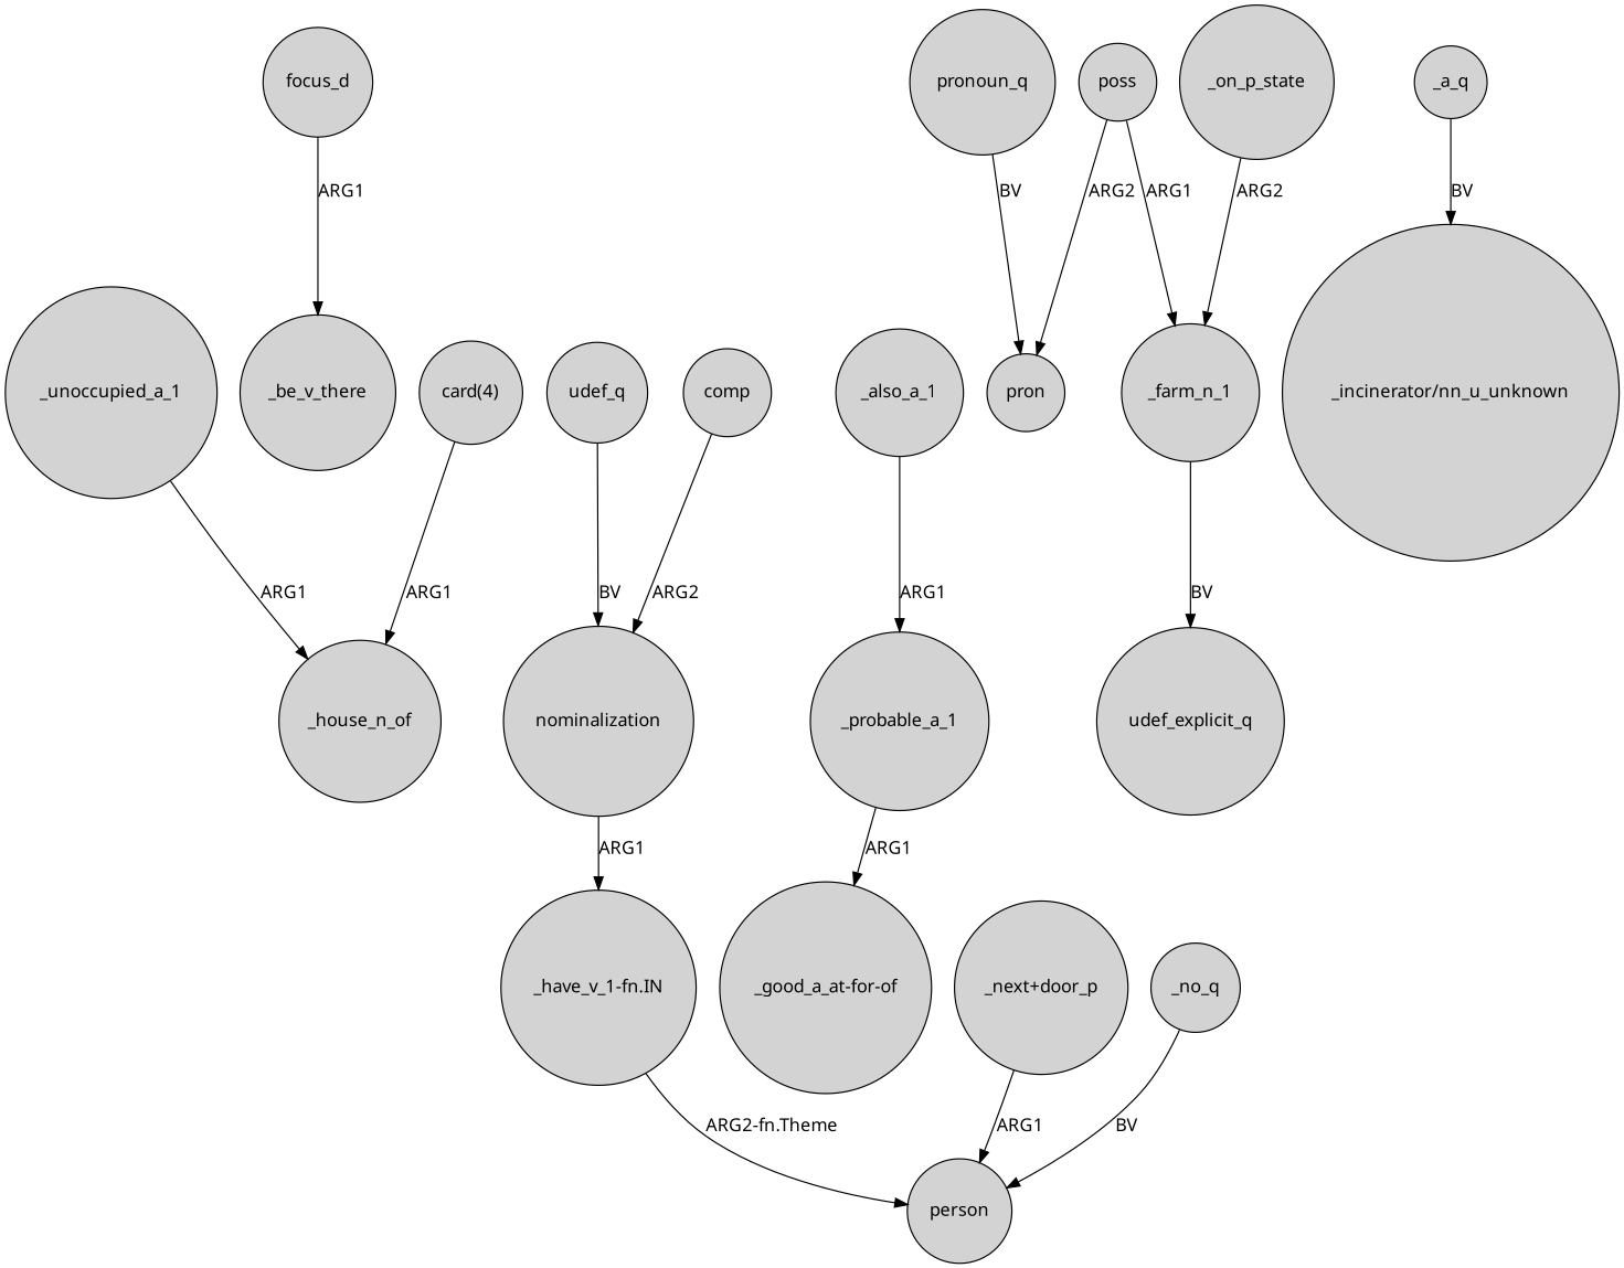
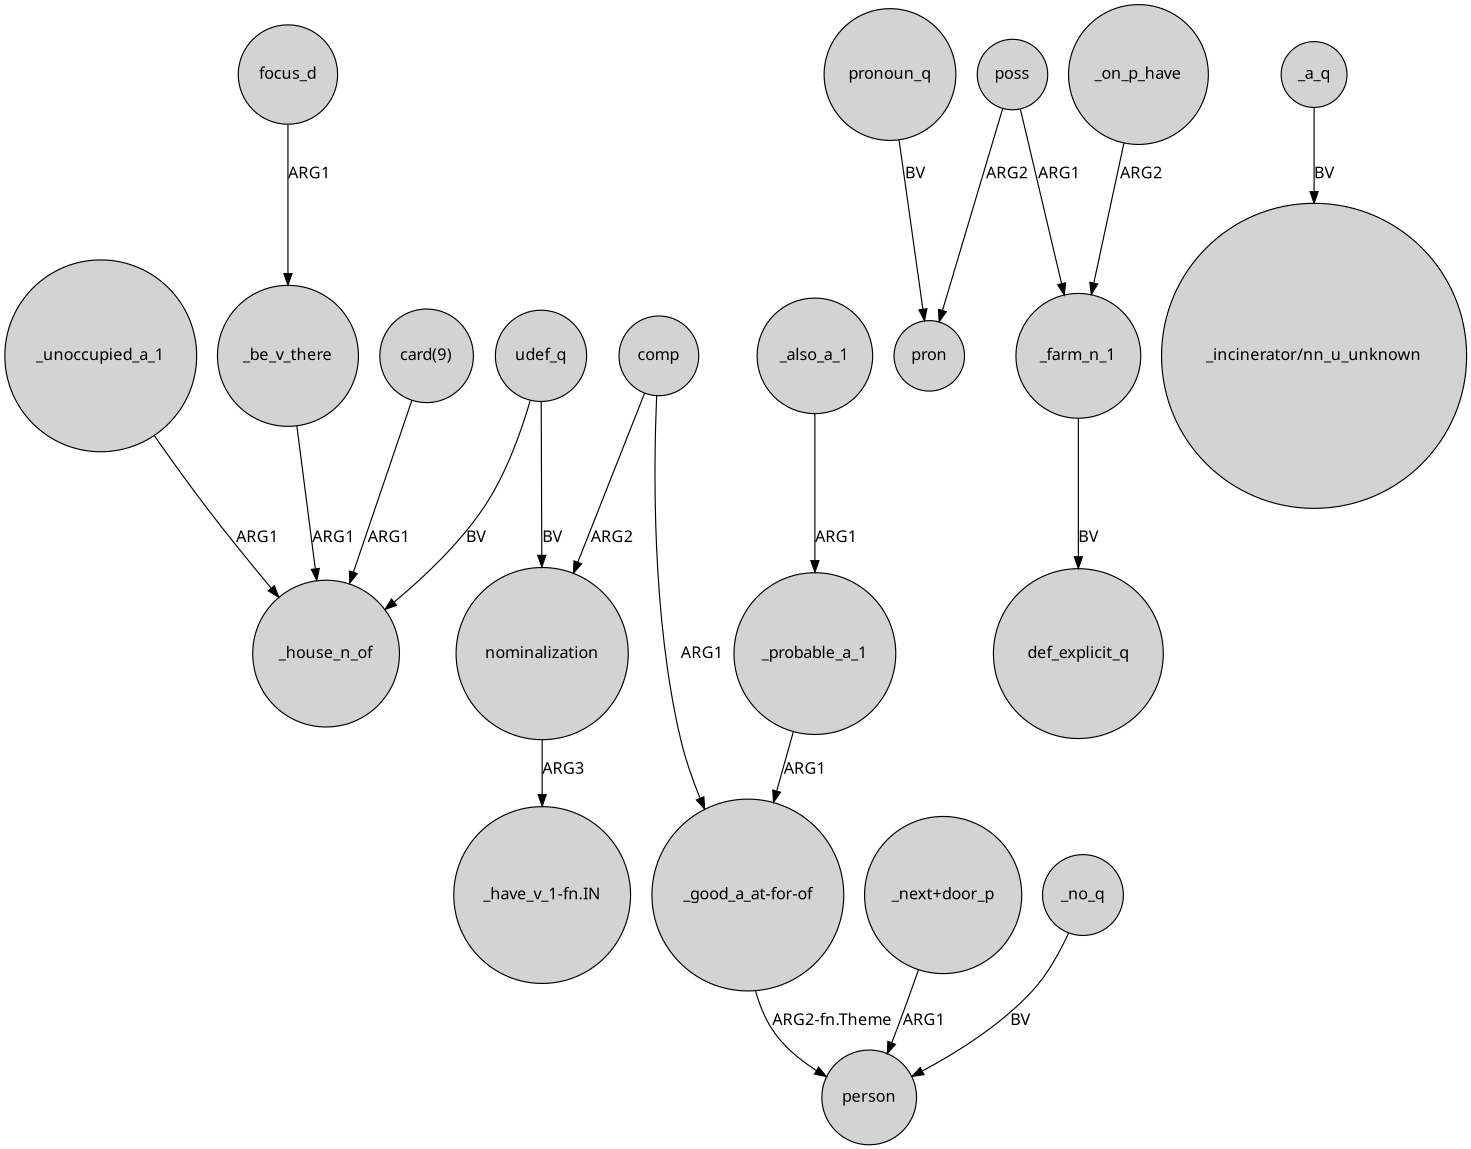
  digraph {
    fontname="Noto Sans"
    node [fontname="Noto Sans" shape=circle style=filled]
    edge [fontname="Noto Sans"]
    _be_v_there
    _house_n_of
    "_have_v_1-fn.IN"
    person
    poss
    pron
    _farm_n_1
-   def_explicit_q [label=udef_explicit_q]
+   def_explicit_q
    focus_d
-   _on_p_state
+   _on_p_state [label=_on_p_have]
    comp
    "_good_a_at-for-of"
    nominalization
-   "card(4)"
+   "card(4)" [label="card(9)"]
    _a_q
    "_incinerator/nn_u_unknown"
    "_next+door_p"
    _probable_a_1
    pronoun_q
    _no_q
    udef_q
    _also_a_1
    _unoccupied_a_1
-   "_have_v_1-fn.IN" -> person [label="ARG2-fn.Theme"]
+   _be_v_there -> _house_n_of [label=ARG1]
+   "_good_a_at-for-of" -> person [label="ARG2-fn.Theme"]
    poss -> pron [label=ARG2]
    poss -> _farm_n_1 [label=ARG1]
    _farm_n_1 -> def_explicit_q [label=BV]
    focus_d -> _be_v_there [label=ARG1]
    _on_p_state -> _farm_n_1 [label=ARG2]
+   comp -> "_good_a_at-for-of" [label=ARG1]
    comp -> nominalization [label=ARG2]
-   nominalization -> "_have_v_1-fn.IN" [label=ARG1]
+   nominalization -> "_have_v_1-fn.IN" [label=ARG3]
    "card(4)" -> _house_n_of [label=ARG1]
    _a_q -> "_incinerator/nn_u_unknown" [label=BV]
    "_next+door_p" -> person [label=ARG1]
    _probable_a_1 -> "_good_a_at-for-of" [label=ARG1]
    pronoun_q -> pron [label=BV]
    _no_q -> person [label=BV]
+   udef_q -> _house_n_of [label=BV]
    udef_q -> nominalization [label=BV]
    _also_a_1 -> _probable_a_1 [label=ARG1]
    _unoccupied_a_1 -> _house_n_of [label=ARG1]
  }
